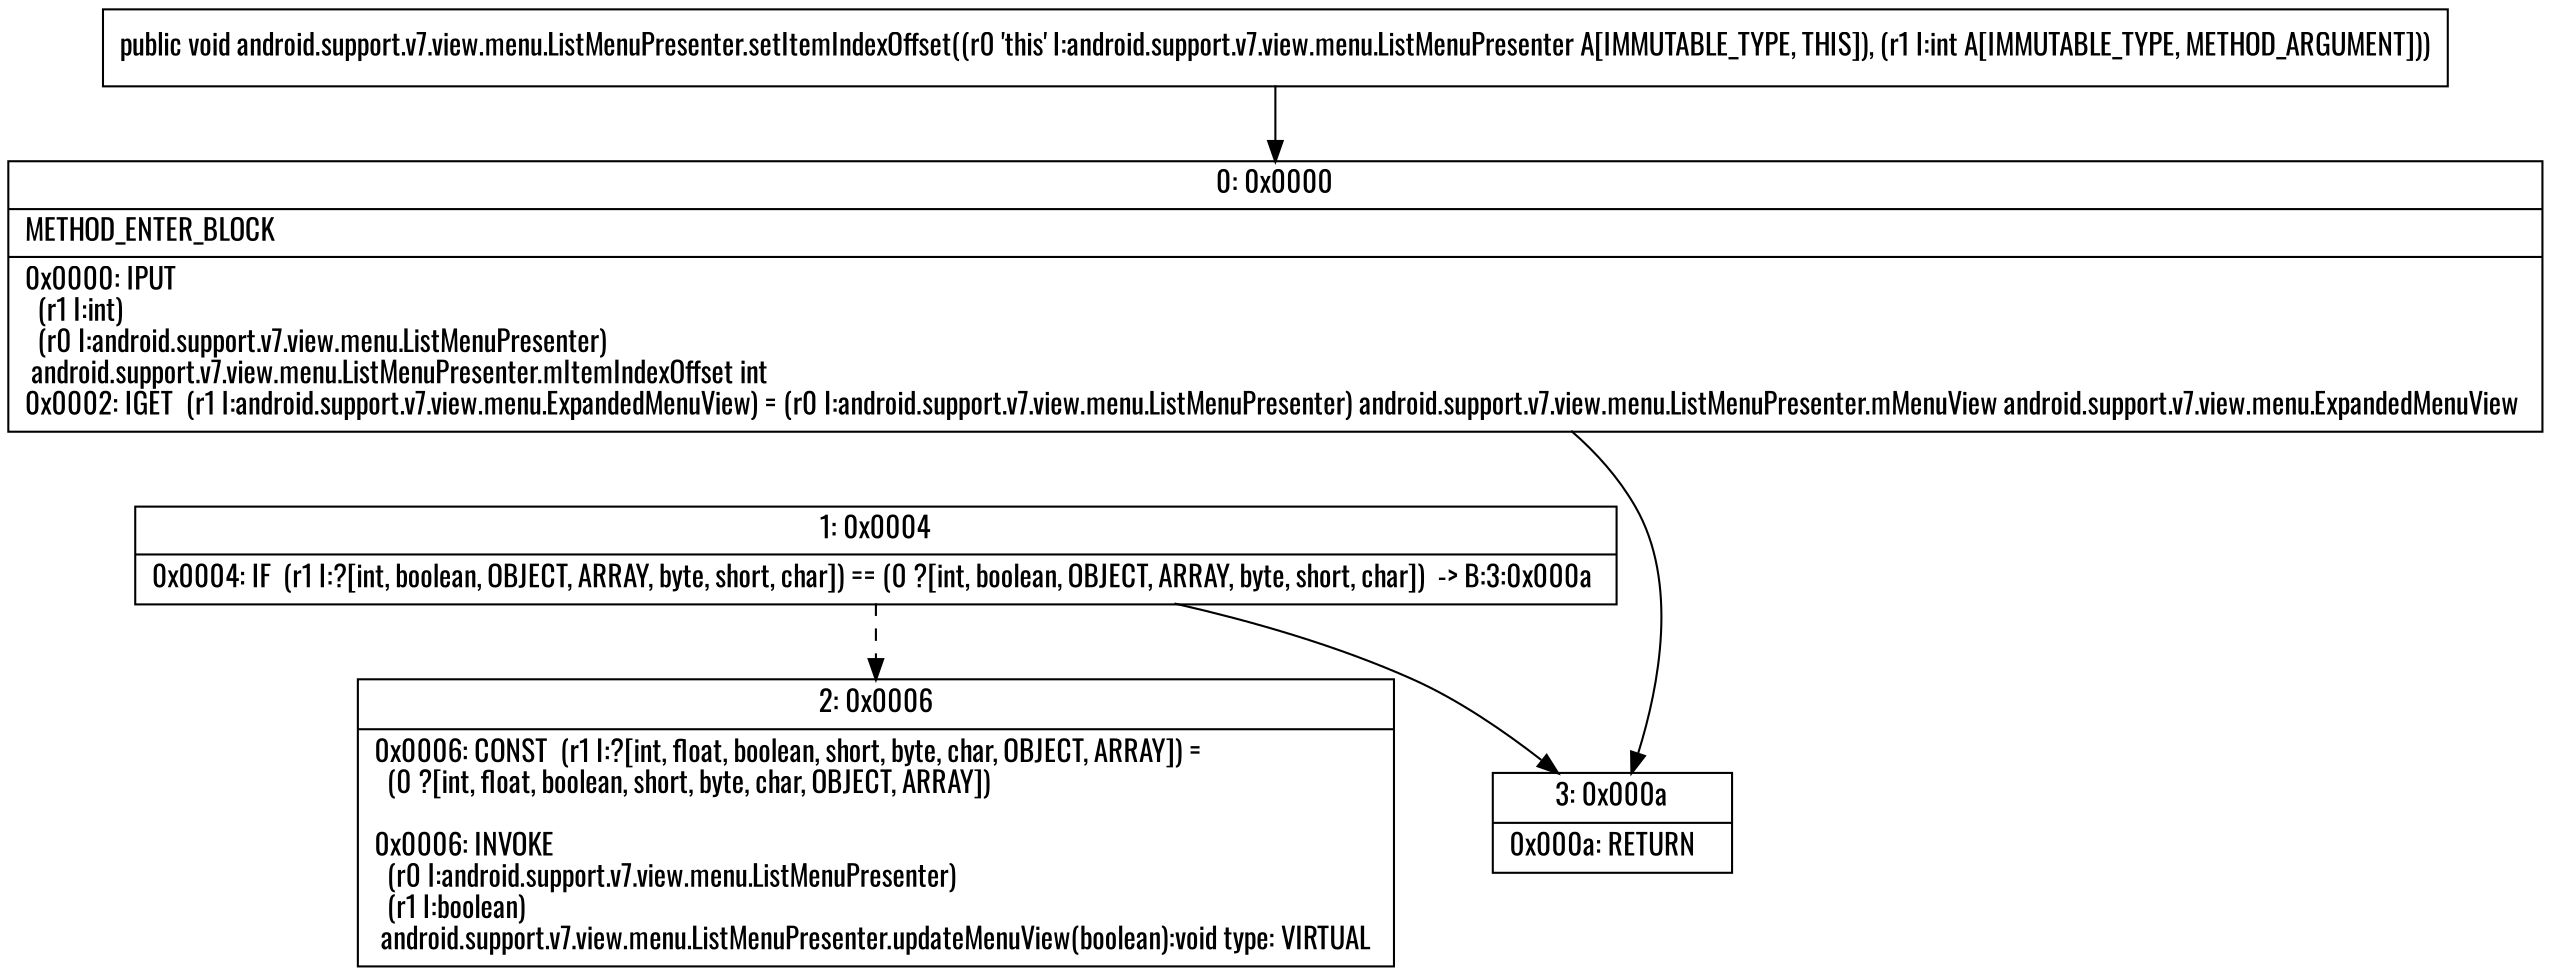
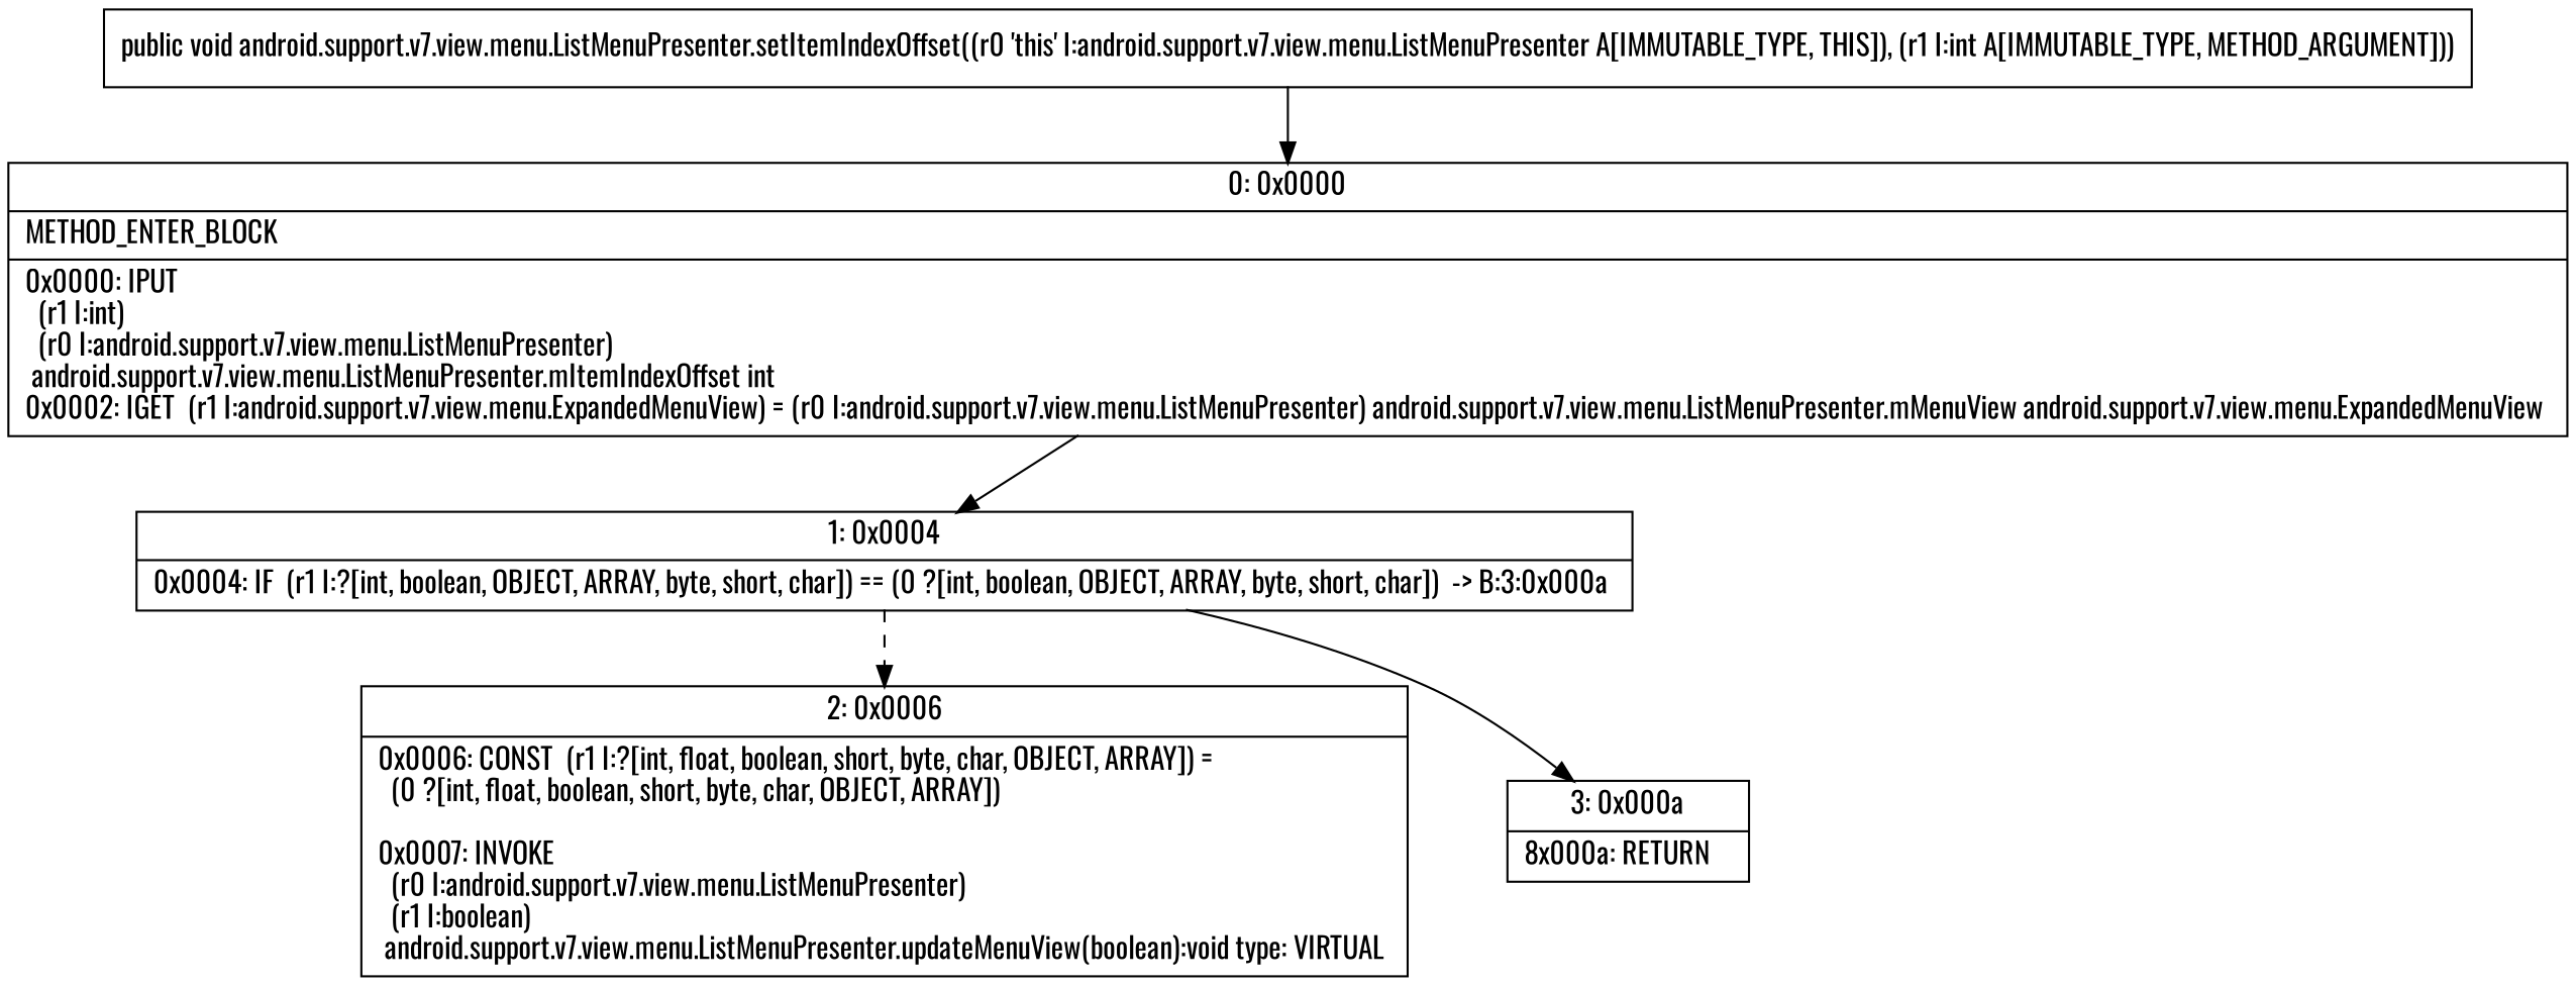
  digraph {
    fontname=Oswald
    node [fontname=Oswald shape=record]
    edge [fontname=Oswald]
    n1 [label="{0\:\ 0x0000|METHOD_ENTER_BLOCK\l|0x0000: IPUT  \l  (r1 I:int)\l  (r0 I:android.support.v7.view.menu.ListMenuPresenter)\l android.support.v7.view.menu.ListMenuPresenter.mItemIndexOffset int \l0x0002: IGET  (r1 I:android.support.v7.view.menu.ExpandedMenuView) = (r0 I:android.support.v7.view.menu.ListMenuPresenter) android.support.v7.view.menu.ListMenuPresenter.mMenuView android.support.v7.view.menu.ExpandedMenuView \l}"]
    n2 [label="{1\:\ 0x0004|0x0004: IF  (r1 I:?[int, boolean, OBJECT, ARRAY, byte, short, char]) == (0 ?[int, boolean, OBJECT, ARRAY, byte, short, char])  \-\> B:3:0x000a \l}"]
-   n3 [label="{2\:\ 0x0006|0x0006: CONST  (r1 I:?[int, float, boolean, short, byte, char, OBJECT, ARRAY]) = \l  (0 ?[int, float, boolean, short, byte, char, OBJECT, ARRAY])\l \l0x0006: INVOKE  \l  (r0 I:android.support.v7.view.menu.ListMenuPresenter)\l  (r1 I:boolean)\l android.support.v7.view.menu.ListMenuPresenter.updateMenuView(boolean):void type: VIRTUAL \l}"]
-   n4 [label="{3\:\ 0x000a|0x000a: RETURN   \l}"]
+   n3 [label="{2\:\ 0x0006|0x0006: CONST  (r1 I:?[int, float, boolean, short, byte, char, OBJECT, ARRAY]) = \l  (0 ?[int, float, boolean, short, byte, char, OBJECT, ARRAY])\l \l0x0007: INVOKE  \l  (r0 I:android.support.v7.view.menu.ListMenuPresenter)\l  (r1 I:boolean)\l android.support.v7.view.menu.ListMenuPresenter.updateMenuView(boolean):void type: VIRTUAL \l}"]
+   n4 [label="{3\:\ 0x000a|8x000a: RETURN   \l}"]
    n5 [label="{public void android.support.v7.view.menu.ListMenuPresenter.setItemIndexOffset((r0 'this' I:android.support.v7.view.menu.ListMenuPresenter A[IMMUTABLE_TYPE, THIS]), (r1 I:int A[IMMUTABLE_TYPE, METHOD_ARGUMENT])) }"]
-   n1 -> n4
+   n1 -> n2
    n2 -> n3 [style=dashed]
    n2 -> n4
    n5 -> n1
  }
